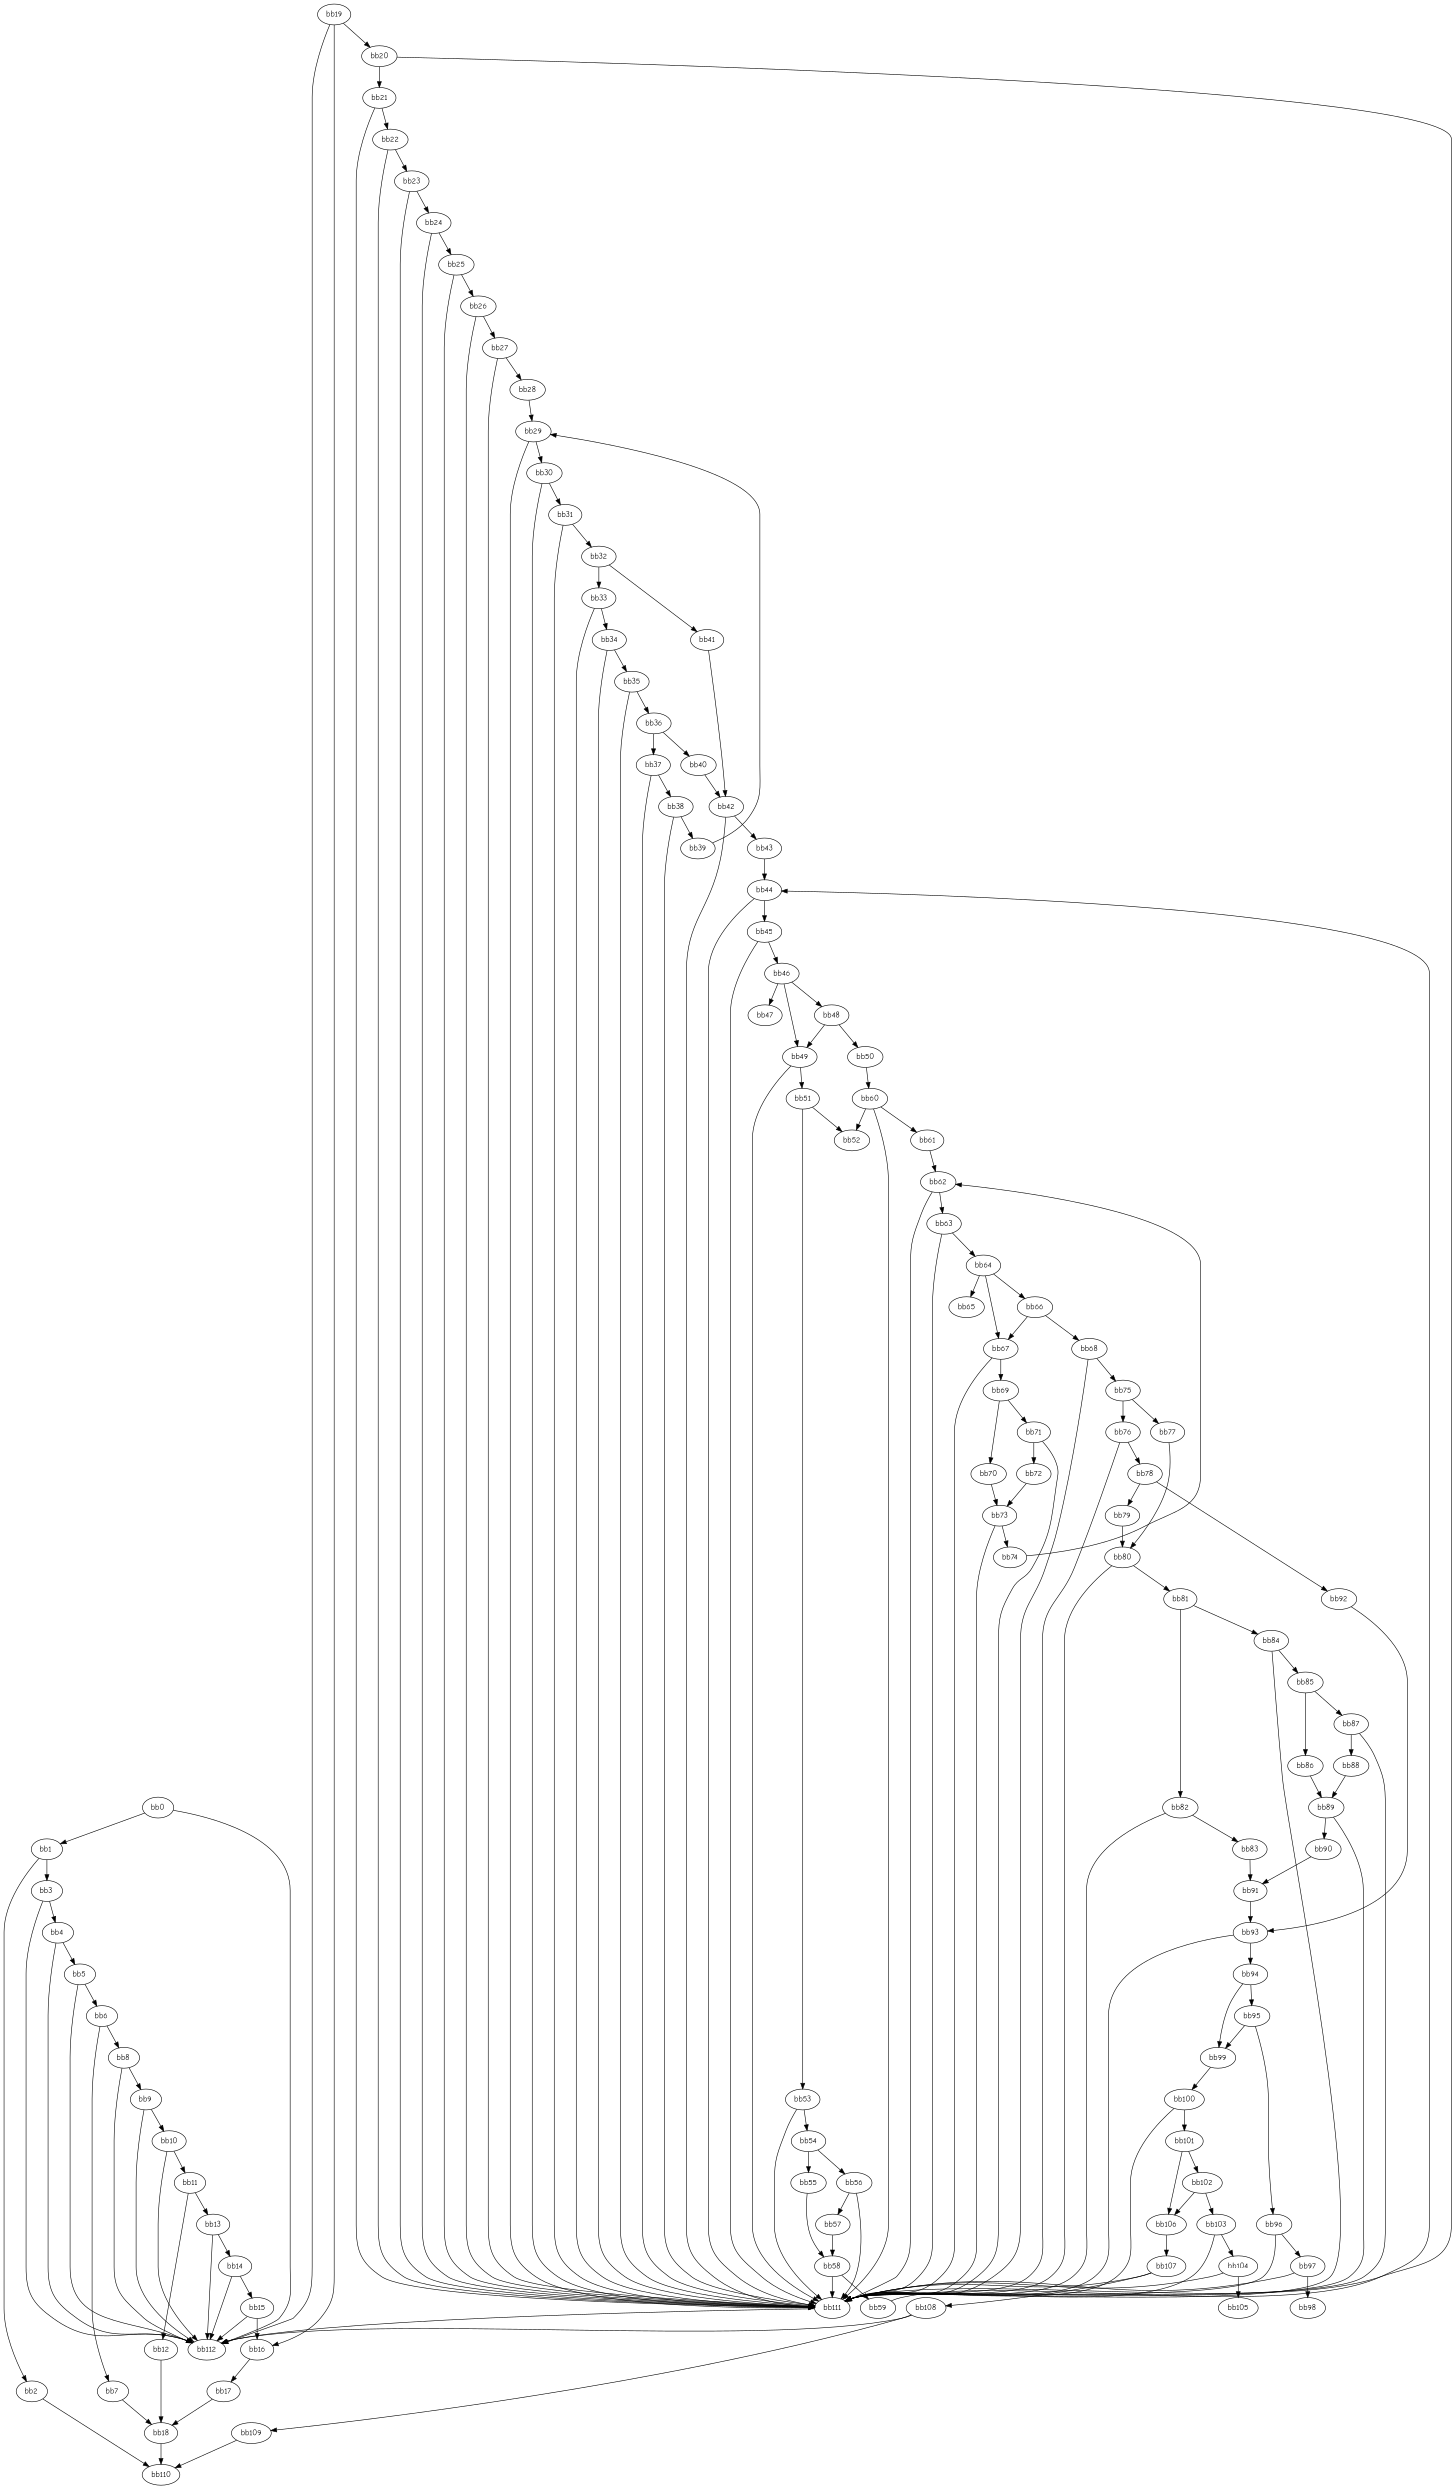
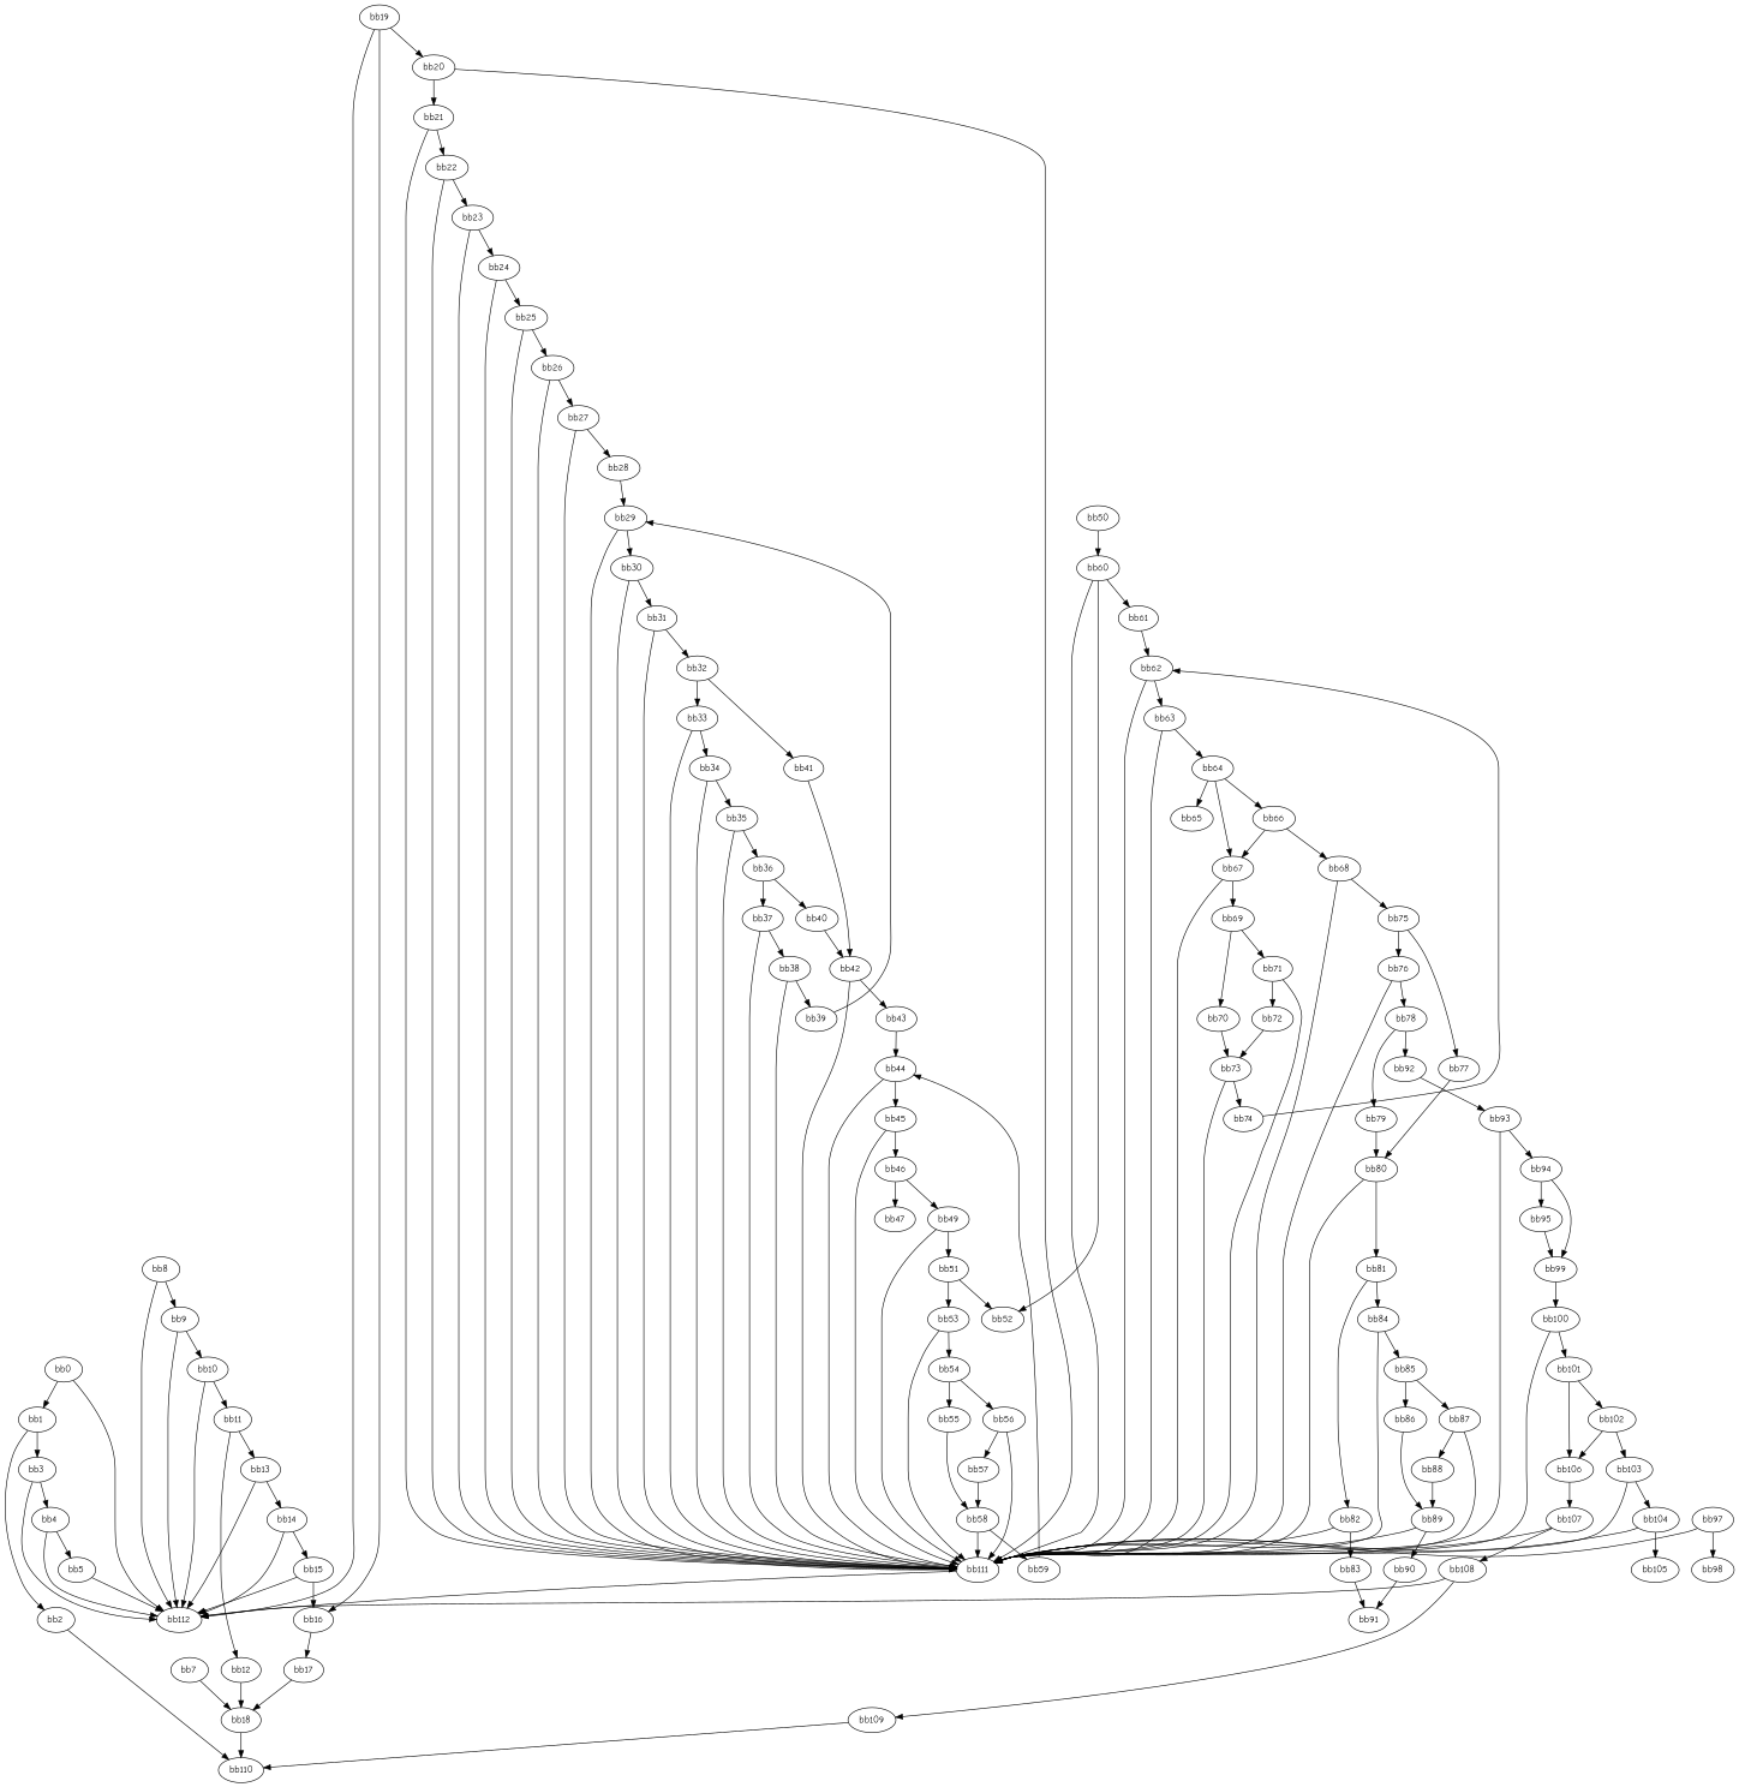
  digraph {
    fontname="Comic Neue"
    node [fontname="Comic Neue"]
    edge [fontname="Comic Neue"]
    n1 [label="bb0\l"]
    n2 [label="bb1\l"]
    n3 [label="bb112\l"]
    n4 [label="bb2\l"]
    n5 [label="bb3\l"]
    n6 [label="bb110\l"]
    n7 [label="bb4\l"]
    n8 [label="bb5\l"]
-   n9 [label="bb6\l"]
    n10 [label="bb7\l"]
    n11 [label="bb8\l"]
    n12 [label="bb18\l"]
    n13 [label="bb9\l"]
    n14 [label="bb10\l"]
    n15 [label="bb11\l"]
    n16 [label="bb12\l"]
    n17 [label="bb13\l"]
    n18 [label="bb14\l"]
    n19 [label="bb15\l"]
    n20 [label="bb16\l"]
    n21 [label="bb17\l"]
    n22 [label="bb19\l"]
    n23 [label="bb20\l"]
    n24 [label="bb21\l"]
    n25 [label="bb111\l"]
    n26 [label="bb22\l"]
    n27 [label="bb23\l"]
    n28 [label="bb24\l"]
    n29 [label="bb25\l"]
    n30 [label="bb26\l"]
    n31 [label="bb27\l"]
    n32 [label="bb28\l"]
    n33 [label="bb29\l"]
    n34 [label="bb30\l"]
    n35 [label="bb31\l"]
    n36 [label="bb32\l"]
    n37 [label="bb33\l"]
    n38 [label="bb41\l"]
    n39 [label="bb34\l"]
    n40 [label="bb42\l"]
    n41 [label="bb35\l"]
    n42 [label="bb36\l"]
    n43 [label="bb37\l"]
    n44 [label="bb40\l"]
    n45 [label="bb38\l"]
    n46 [label="bb39\l"]
    n47 [label="bb43\l"]
    n48 [label="bb44\l"]
    n49 [label="bb45\l"]
    n50 [label="bb46\l"]
    n51 [label="bb47\l"]
-   n52 [label="bb48\l"]
    n53 [label="bb49\l"]
    n54 [label="bb50\l"]
    n55 [label="bb51\l"]
    n56 [label="bb60\l"]
    n57 [label="bb52\l"]
    n58 [label="bb53\l"]
    n59 [label="bb61\l"]
    n60 [label="bb54\l"]
    n61 [label="bb55\l"]
    n62 [label="bb56\l"]
    n63 [label="bb58\l"]
    n64 [label="bb57\l"]
    n65 [label="bb59\l"]
    n66 [label="bb62\l"]
    n67 [label="bb63\l"]
    n68 [label="bb64\l"]
    n69 [label="bb65\l"]
    n70 [label="bb66\l"]
    n71 [label="bb67\l"]
    n72 [label="bb68\l"]
    n73 [label="bb69\l"]
    n74 [label="bb75\l"]
    n75 [label="bb70\l"]
    n76 [label="bb71\l"]
    n77 [label="bb76\l"]
    n78 [label="bb77\l"]
    n79 [label="bb73\l"]
    n80 [label="bb72\l"]
    n81 [label="bb74\l"]
    n82 [label="bb78\l"]
    n83 [label="bb80\l"]
    n84 [label="bb79\l"]
    n85 [label="bb92\l"]
    n86 [label="bb81\l"]
    n87 [label="bb93\l"]
    n88 [label="bb82\l"]
    n89 [label="bb84\l"]
    n90 [label="bb83\l"]
    n91 [label="bb85\l"]
    n92 [label="bb91\l"]
    n93 [label="bb86\l"]
    n94 [label="bb87\l"]
    n95 [label="bb89\l"]
    n96 [label="bb88\l"]
    n97 [label="bb90\l"]
    n98 [label="bb94\l"]
    n99 [label="bb95\l"]
    n100 [label="bb99\l"]
-   n101 [label="bb96\l"]
    n102 [label="bb100\l"]
    n103 [label="bb97\l"]
    n104 [label="bb98\l"]
    n105 [label="bb101\l"]
    n106 [label="bb102\l"]
    n107 [label="bb106\l"]
    n108 [label="bb103\l"]
    n109 [label="bb107\l"]
    n110 [label="bb104\l"]
    n111 [label="bb105\l"]
    n112 [label="bb108\l"]
    n113 [label="bb109\l"]
    n1 -> n2
    n1 -> n3
    n2 -> n4
    n2 -> n5
    n4 -> n6
    n5 -> n3
    n5 -> n7
    n7 -> n3
    n7 -> n8
    n8 -> n3
-   n8 -> n9
-   n9 -> n10
-   n9 -> n11
    n10 -> n12
    n11 -> n3
    n11 -> n13
    n12 -> n6
    n13 -> n3
    n13 -> n14
    n14 -> n3
    n14 -> n15
    n15 -> n16
    n15 -> n17
    n16 -> n12
    n17 -> n3
    n17 -> n18
    n18 -> n3
    n18 -> n19
    n19 -> n3
    n19 -> n20
    n20 -> n21
    n21 -> n12
    n22 -> n3
    n22 -> n20
    n22 -> n23
    n23 -> n24
    n23 -> n25
    n24 -> n25
    n24 -> n26
    n25 -> n3
    n26 -> n25
    n26 -> n27
    n27 -> n25
    n27 -> n28
    n28 -> n25
    n28 -> n29
    n29 -> n25
    n29 -> n30
    n30 -> n25
    n30 -> n31
    n31 -> n25
    n31 -> n32
    n32 -> n33
    n33 -> n25
    n33 -> n34
    n34 -> n25
    n34 -> n35
    n35 -> n25
    n35 -> n36
    n36 -> n37
    n36 -> n38
    n37 -> n25
    n37 -> n39
    n38 -> n40
    n39 -> n25
    n39 -> n41
    n40 -> n25
    n40 -> n47
    n41 -> n25
    n41 -> n42
    n42 -> n43
    n42 -> n44
    n43 -> n25
    n43 -> n45
    n44 -> n40
    n45 -> n25
    n45 -> n46
    n46 -> n33
    n47 -> n48
    n48 -> n25
    n48 -> n49
    n49 -> n25
    n49 -> n50
    n50 -> n51
-   n50 -> n52
    n50 -> n53
-   n52 -> n53
-   n52 -> n54
    n53 -> n25
    n53 -> n55
    n54 -> n56
    n55 -> n57
    n55 -> n58
    n56 -> n25
    n56 -> n57
    n56 -> n59
    n58 -> n25
    n58 -> n60
    n59 -> n66
    n60 -> n61
    n60 -> n62
    n61 -> n63
    n62 -> n25
    n62 -> n64
    n63 -> n25
    n63 -> n65
    n64 -> n63
    n65 -> n48
    n66 -> n25
    n66 -> n67
    n67 -> n25
    n67 -> n68
    n68 -> n69
    n68 -> n70
    n68 -> n71
    n70 -> n71
    n70 -> n72
    n71 -> n25
    n71 -> n73
    n72 -> n25
    n72 -> n74
    n73 -> n75
    n73 -> n76
    n74 -> n77
    n74 -> n78
    n75 -> n79
    n76 -> n25
    n76 -> n80
    n77 -> n25
    n77 -> n82
    n78 -> n83
    n79 -> n25
    n79 -> n81
    n80 -> n79
    n81 -> n66
    n82 -> n84
    n82 -> n85
    n83 -> n25
    n83 -> n86
    n84 -> n83
    n85 -> n87
    n86 -> n88
    n86 -> n89
    n87 -> n25
    n87 -> n98
    n88 -> n25
    n88 -> n90
    n89 -> n25
    n89 -> n91
    n90 -> n92
    n91 -> n93
    n91 -> n94
-   n92 -> n87
    n93 -> n95
    n94 -> n25
    n94 -> n96
    n95 -> n25
    n95 -> n97
    n96 -> n95
    n97 -> n92
    n98 -> n99
    n98 -> n100
    n99 -> n100
-   n99 -> n101
    n100 -> n102
-   n101 -> n25
-   n101 -> n103
    n102 -> n25
    n102 -> n105
    n103 -> n25
    n103 -> n104
    n105 -> n106
    n105 -> n107
    n106 -> n107
    n106 -> n108
    n107 -> n109
    n108 -> n25
    n108 -> n110
    n109 -> n25
    n109 -> n112
    n110 -> n25
    n110 -> n111
    n112 -> n3
    n112 -> n113
    n113 -> n6
  }
